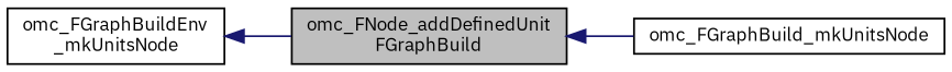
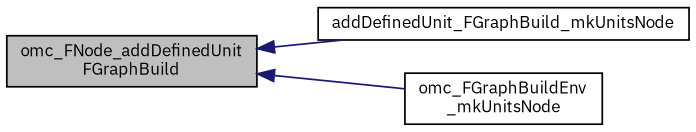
  digraph {
    fontname="IBM Plex Sans"
    rankdir=LR
    node [color=black fillcolor=white fontname="IBM Plex Sans" fontsize=10 shape=record style=filled]
    edge [color=midnightblue dir=back fontname="IBM Plex Sans" fontsize=10 labelfontname=Helvetica labelfontsize=10 style=solid]
    n1 [fillcolor=grey75 fontcolor=black height=0.2 label="omc_FNode_addDefinedUnit\lFGraphBuild" width=0.4]
-   n2 [height=0.2 label=omc_FGraphBuild_mkUnitsNode width=0.4]
+   n2 [height=0.2 label=addDefinedUnit_FGraphBuild_mkUnitsNode width=0.4]
    n3 [height=0.2 label="omc_FGraphBuildEnv\l_mkUnitsNode" width=0.4]
    n1 -> n2
-   n3 -> n1
+   n1 -> n3
  }
